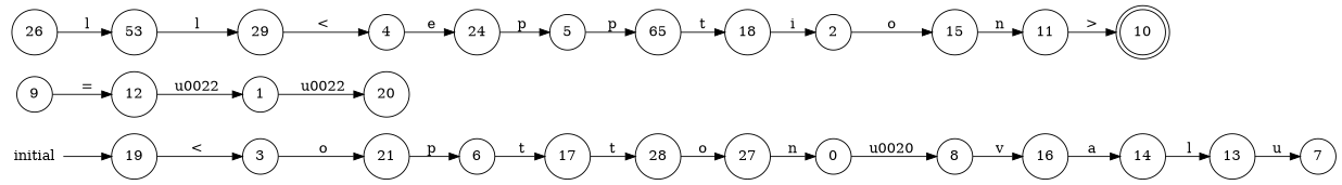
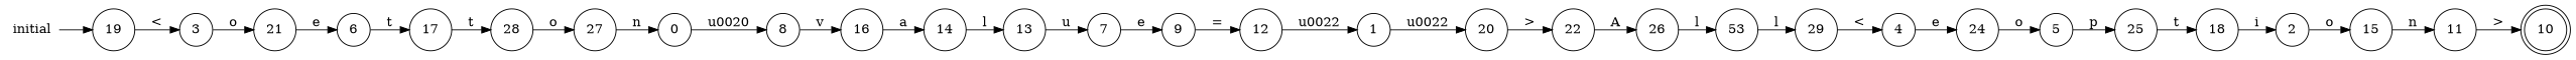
  digraph {
    rankdir=LR
    node [shape=circle]
    0
    8
    16
    14
    1
    20
+   22
    26
    2
    15
    11
    10 [shape=doublecircle]
    3
    21
    6
    17
    4
    24
    5
-   25 [label=65]
+   25
    18
    28
    27
    7
    9
    12
    13
    19
    initial [shape=plaintext]
    n30 [label=53]
    29
    0 -> 8 [label="\u0020"]
    8 -> 16 [label=v]
    16 -> 14 [label=a]
    14 -> 13 [label=l]
    1 -> 20 [label="\u0022"]
+   20 -> 22 [label=">"]
+   22 -> 26 [label=A]
    26 -> n30 [label=l]
    2 -> 15 [label=o]
    15 -> 11 [label=n]
    11 -> 10 [label=">"]
    3 -> 21 [label=o]
-   21 -> 6 [label=p]
+   21 -> 6 [label=e]
    6 -> 17 [label=t]
    17 -> 28 [label=t]
    4 -> 24 [label=e]
-   24 -> 5 [label=p]
+   24 -> 5 [label=o]
    5 -> 25 [label=p]
    25 -> 18 [label=t]
    18 -> 2 [label=i]
    28 -> 27 [label=o]
    27 -> 0 [label=n]
+   7 -> 9 [label=e]
    9 -> 12 [label="="]
    12 -> 1 [label="\u0022"]
    13 -> 7 [label=u]
    19 -> 3 [label="<"]
    initial -> 19
    n30 -> 29 [label=l]
    29 -> 4 [label="<"]
  }
